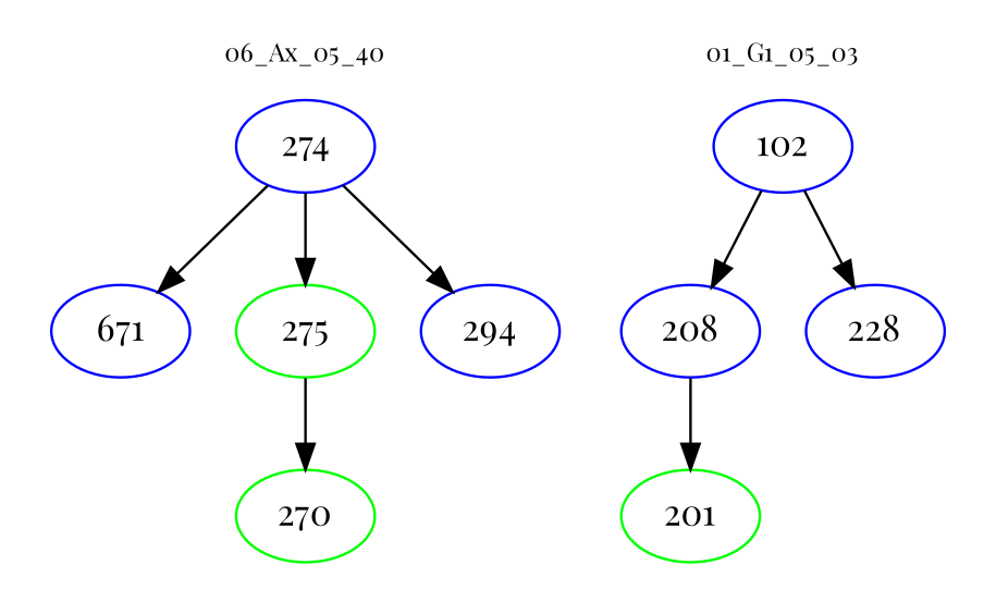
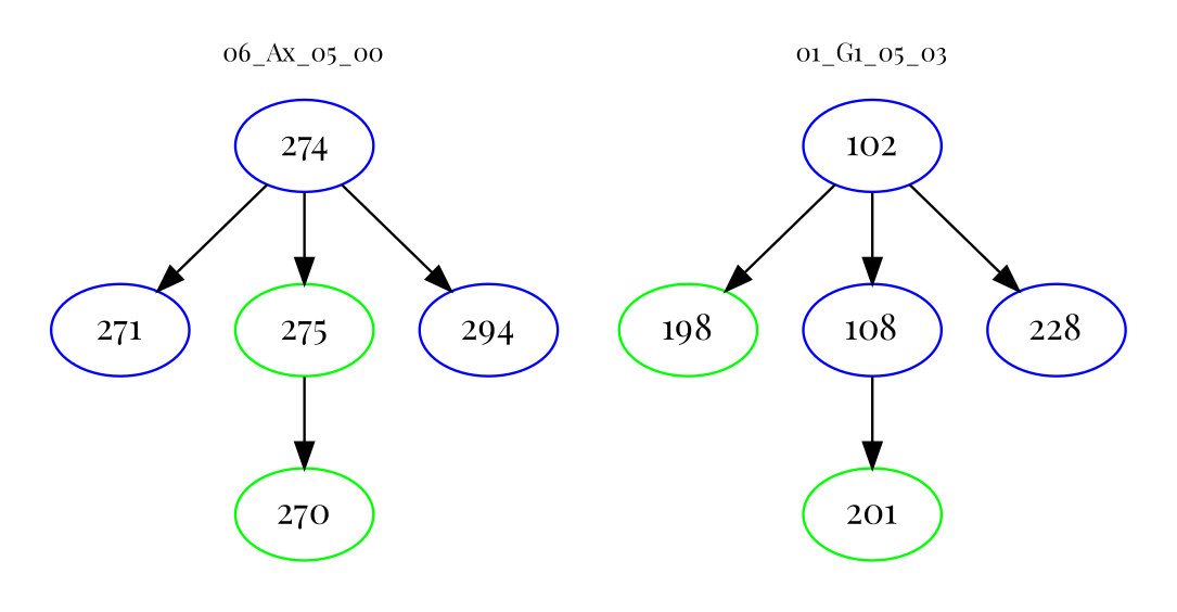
  digraph {
    fontname="Playfair Display"
    node [color=blue fontname="Playfair Display"]
    edge [color=black fontname="Playfair Display"]
    n1 [label=274]
-   n2 [label=671]
+   n2 [label=271]
    n3 [color=green label=275]
    n4 [label=294]
    n5 [color=green label=270]
    n6 [label=102]
-   n8 [label=208]
+   n7 [color=green label=198]
+   n8 [label=108]
    n9 [label=228]
    n10 [color=green label=201]
    subgraph cluster_1 {
      color=white
      fontsize=10
-     label="06_Ax_05_40"
+     label="06_Ax_05_00"
      n1
      n2
      n3
      n4
      n5
    }
    subgraph cluster_2 {
      color=white
      fontsize=10
      label="01_G1_05_03"
      n6
+     n7
      n8
      n9
      n10
    }
    n1 -> n2
    n1 -> n3
    n1 -> n4
    n3 -> n5
+   n6 -> n7
    n6 -> n8
    n6 -> n9
    n8 -> n10
  }
